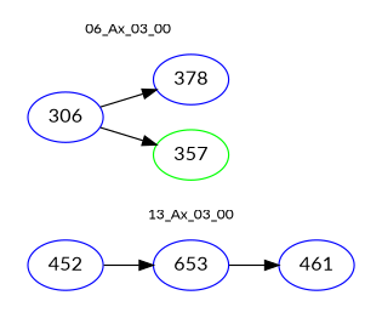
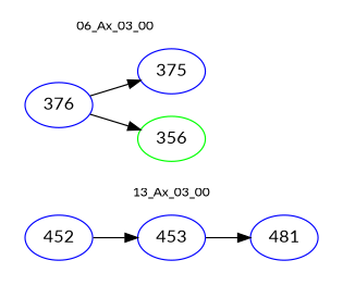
  digraph {
    fontname=Lato
    rankdir=LR
    node [color=blue fontname=Lato]
    edge [color=black fontname=Lato]
-   n1 [label=653]
+   n1 [label=453]
    n2 [label=452]
-   n3 [label=461]
-   n4 [label=306]
-   n5 [color=green label=357]
-   n6 [label=378]
+   n3 [label=481]
+   n4 [label=376]
+   n5 [color=green label=356]
+   n6 [label=375]
    subgraph cluster_1 {
      color=white
      fontsize=10
      label="13_Ax_03_00"
      n1
      n2
      n3
    }
    subgraph cluster_2 {
      color=white
      fontsize=10
      label="06_Ax_03_00"
      n4
      n5
      n6
    }
    n1 -> n3
    n2 -> n1
    n4 -> n5
    n4 -> n6
  }
